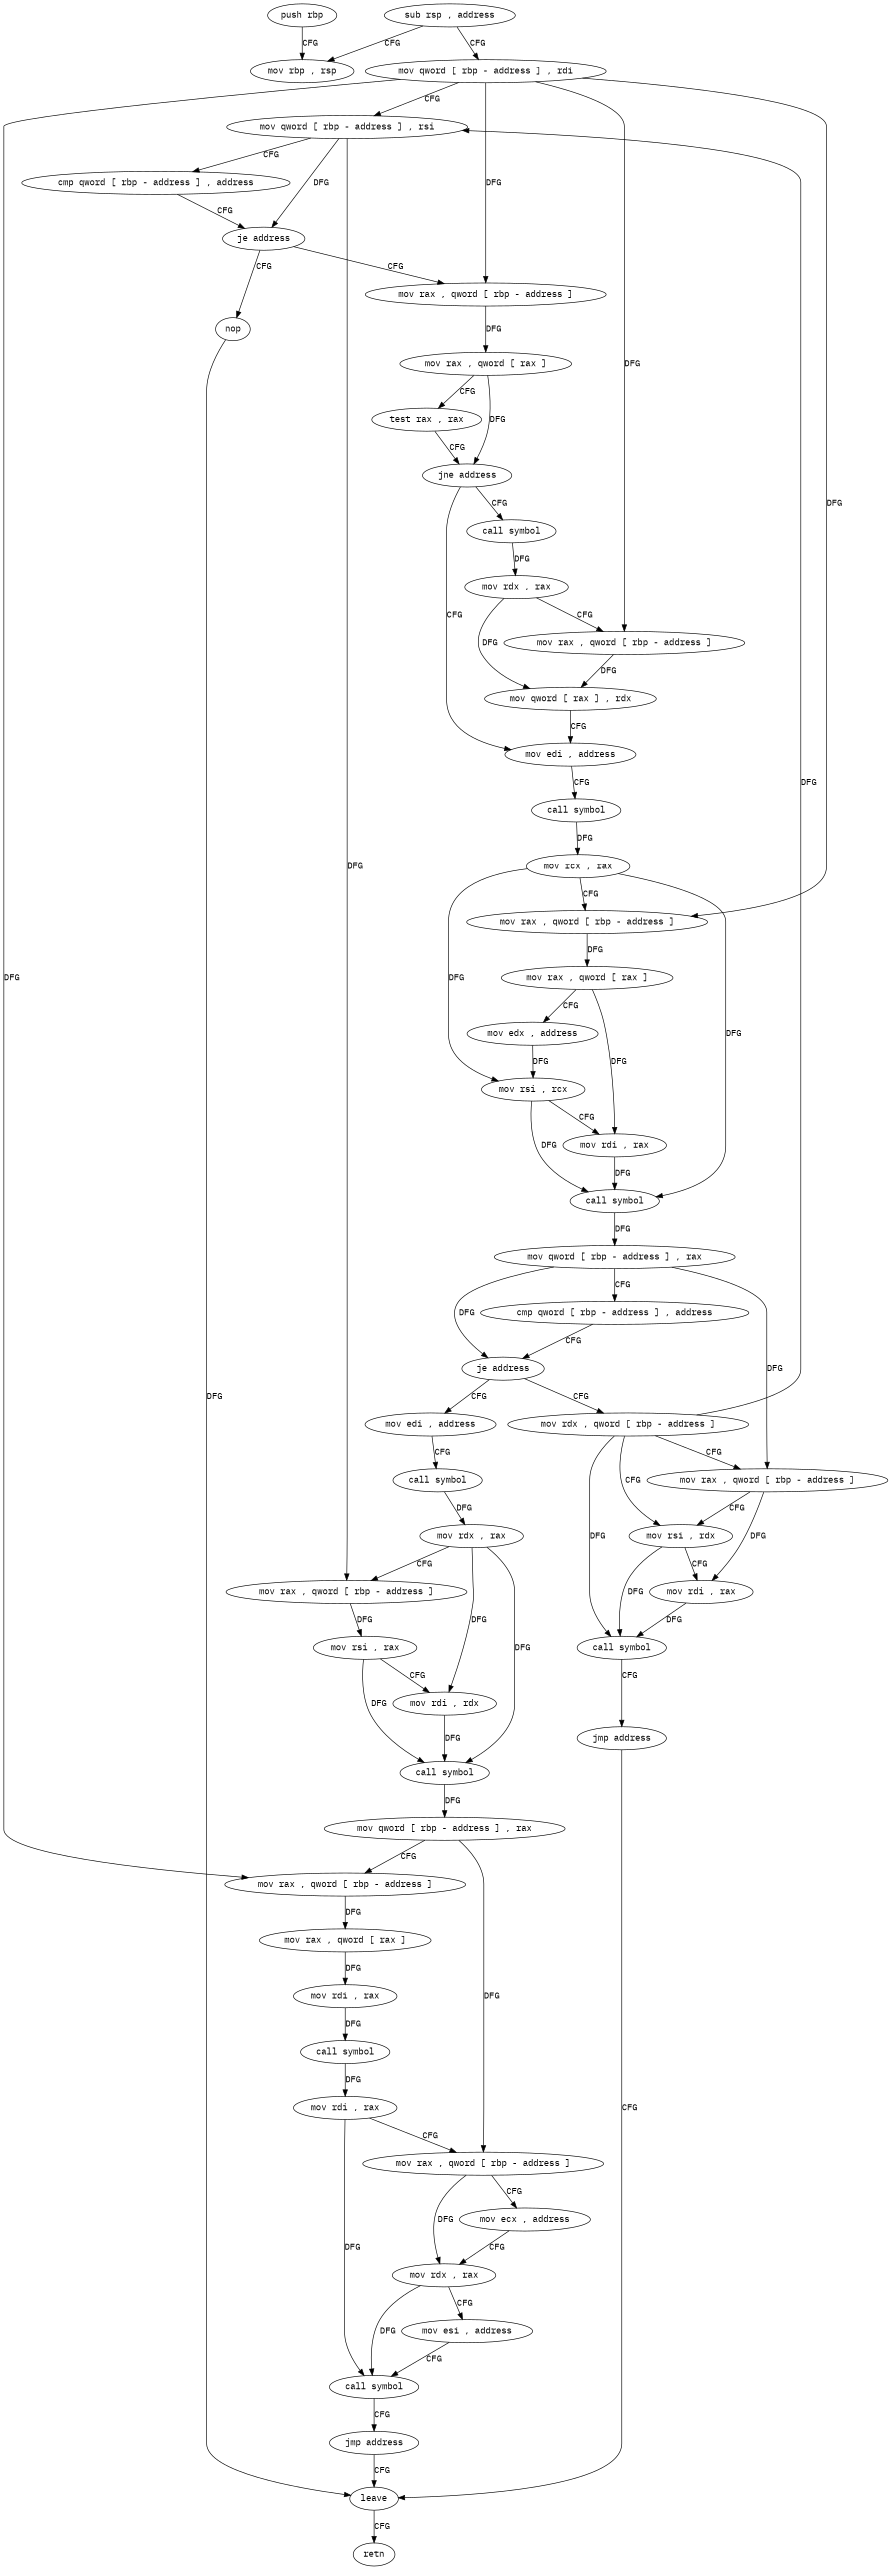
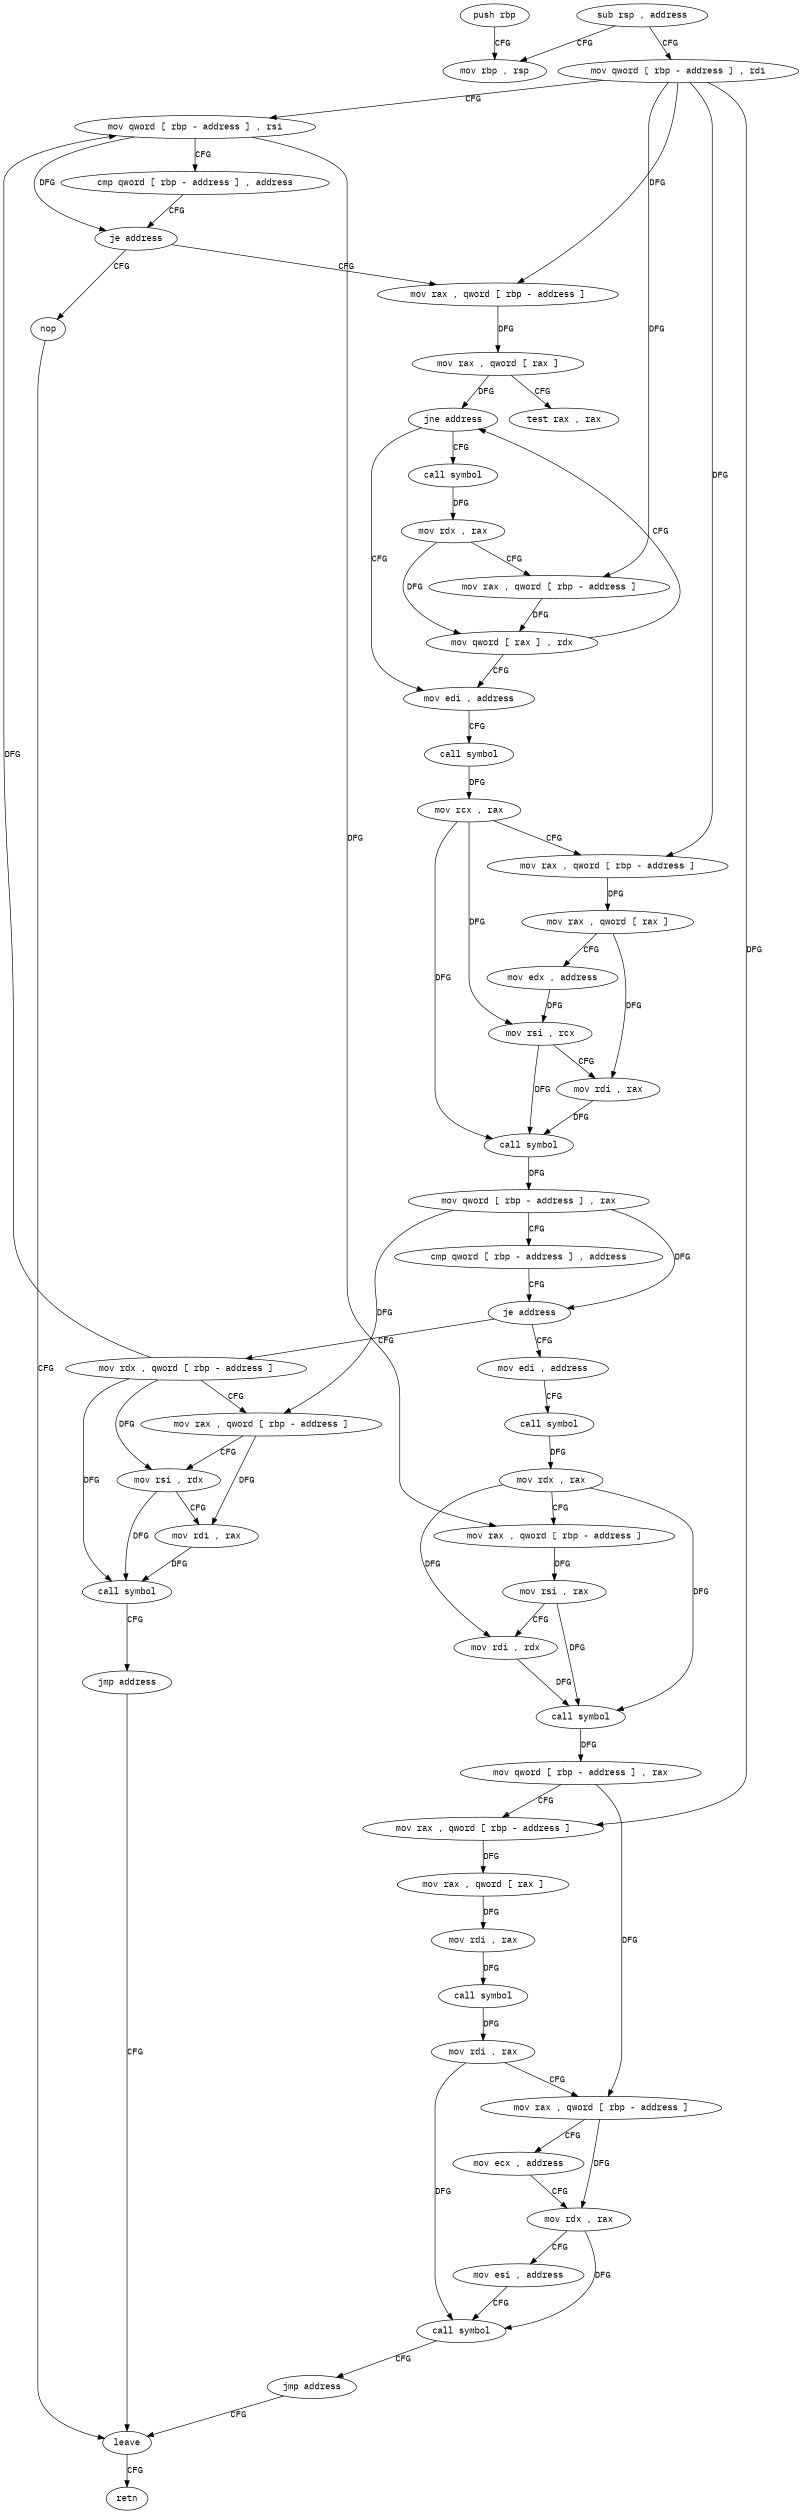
  digraph {
    fontname="IBM Plex Mono"
    node [fontname="IBM Plex Mono"]
    edge [fontname="IBM Plex Mono"]
    n1 [label="push rbp"]
    n2 [label="mov rbp , rsp"]
    n3 [label="sub rsp , address"]
    n4 [label="mov qword [ rbp - address ] , rdi"]
    n5 [label="mov qword [ rbp - address ] , rsi"]
    n6 [label="mov rax , qword [ rbp - address ]"]
    n7 [label="mov rax , qword [ rbp - address ]"]
    n8 [label="mov rax , qword [ rbp - address ]"]
    n9 [label="mov rax , qword [ rbp - address ]"]
    n10 [label="cmp qword [ rbp - address ] , address"]
    n11 [label="je address"]
    n12 [label="mov rax , qword [ rbp - address ]"]
    n13 [label="mov rax , qword [ rax ]"]
    n14 [label="mov rax , qword [ rax ]"]
    n15 [label="mov qword [ rax ] , rdx"]
    n16 [label="mov rax , qword [ rax ]"]
    n17 [label=nop]
    n18 [label="mov rdx , qword [ rbp - address ]"]
    n19 [label="mov rax , qword [ rbp - address ]"]
    n20 [label="mov rsi , rdx"]
    n21 [label="call symbol"]
    n22 [label="mov rsi , rax"]
    n23 [label=leave]
    n24 [label=retn]
    n25 [label="test rax , rax"]
    n26 [label="jne address"]
    n27 [label="mov edi , address"]
    n28 [label="call symbol"]
    n29 [label="call symbol"]
    n30 [label="mov rdx , rax"]
    n31 [label="mov rcx , rax"]
    n32 [label="mov rsi , rcx"]
    n33 [label="call symbol"]
    n34 [label="mov rdi , rax"]
    n35 [label="mov qword [ rbp - address ] , rax"]
    n36 [label="mov edx , address"]
    n37 [label="cmp qword [ rbp - address ] , address"]
    n38 [label="je address"]
    n39 [label="mov edi , address"]
    n40 [label="mov rdi , rax"]
    n41 [label="call symbol"]
    n42 [label="mov rdx , rax"]
    n43 [label="jmp address"]
    n44 [label="mov rdi , rdx"]
    n45 [label="call symbol"]
    n46 [label="mov qword [ rbp - address ] , rax"]
    n47 [label="mov rax , qword [ rbp - address ]"]
    n48 [label="mov ecx , address"]
    n49 [label="mov rdx , rax"]
    n50 [label="mov rdi , rax"]
    n51 [label="call symbol"]
    n52 [label="mov rdi , rax"]
    n53 [label="call symbol"]
    n54 [label="jmp address"]
    n55 [label="mov esi , address"]
    n1 -> n2 [label=CFG]
    n3 -> n2 [label=CFG]
    n3 -> n4 [label=CFG]
    n4 -> n5 [label=CFG]
    n4 -> n6 [label=DFG]
    n4 -> n7 [label=DFG]
    n4 -> n8 [label=DFG]
    n4 -> n9 [label=DFG]
    n5 -> n10 [label=CFG]
    n5 -> n11 [label=DFG]
    n5 -> n12 [label=DFG]
    n6 -> n13 [label=DFG]
    n7 -> n14 [label=DFG]
    n8 -> n15 [label=DFG]
    n9 -> n16 [label=DFG]
    n10 -> n11 [label=CFG]
    n11 -> n6 [label=CFG]
    n11 -> n17 [label=CFG]
    n12 -> n22 [label=DFG]
    n13 -> n25 [label=CFG]
    n13 -> n26 [label=DFG]
    n14 -> n34 [label=DFG]
    n14 -> n36 [label=CFG]
    n15 -> n27 [label=CFG]
    n16 -> n50 [label=DFG]
-   n17 -> n23 [label=DFG]
+   n17 -> n23 [label=CFG]
    n18 -> n5 [label=DFG]
    n18 -> n19 [label=CFG]
-   n18 -> n20 [label=CFG]
+   n18 -> n20 [label=DFG]
    n18 -> n21 [label=DFG]
    n19 -> n20 [label=CFG]
    n19 -> n40 [label=DFG]
    n20 -> n21 [label=DFG]
    n20 -> n40 [label=CFG]
    n21 -> n43 [label=CFG]
    n22 -> n44 [label=CFG]
    n22 -> n45 [label=DFG]
    n23 -> n24 [label=CFG]
-   n25 -> n26 [label=CFG]
+   n15 -> n26 [label=CFG]
    n26 -> n27 [label=CFG]
    n26 -> n28 [label=CFG]
    n27 -> n29 [label=CFG]
    n28 -> n30 [label=DFG]
    n29 -> n31 [label=DFG]
    n30 -> n8 [label=CFG]
    n30 -> n15 [label=DFG]
    n31 -> n7 [label=CFG]
    n31 -> n32 [label=DFG]
    n31 -> n33 [label=DFG]
    n32 -> n33 [label=DFG]
    n32 -> n34 [label=CFG]
    n33 -> n35 [label=DFG]
    n34 -> n33 [label=DFG]
    n35 -> n19 [label=DFG]
    n35 -> n37 [label=CFG]
    n35 -> n38 [label=DFG]
    n36 -> n32 [label=DFG]
    n37 -> n38 [label=CFG]
    n38 -> n18 [label=CFG]
    n38 -> n39 [label=CFG]
    n39 -> n41 [label=CFG]
    n40 -> n21 [label=DFG]
    n41 -> n42 [label=DFG]
    n42 -> n12 [label=CFG]
    n42 -> n44 [label=DFG]
    n42 -> n45 [label=DFG]
    n43 -> n23 [label=CFG]
    n44 -> n45 [label=DFG]
    n45 -> n46 [label=DFG]
    n46 -> n9 [label=CFG]
    n46 -> n47 [label=DFG]
    n47 -> n48 [label=CFG]
    n47 -> n49 [label=DFG]
    n48 -> n49 [label=CFG]
    n49 -> n53 [label=DFG]
    n49 -> n55 [label=CFG]
    n50 -> n51 [label=DFG]
    n51 -> n52 [label=DFG]
    n52 -> n47 [label=CFG]
    n52 -> n53 [label=DFG]
    n53 -> n54 [label=CFG]
    n54 -> n23 [label=CFG]
    n55 -> n53 [label=CFG]
  }
